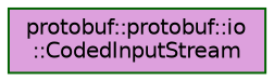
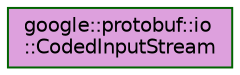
  digraph {
    rankdir=TB
-   n1 [color=darkgreen fillcolor=plum fontname=Helvetica fontsize=10 height=0.2 label="protobuf::protobuf::io\l::CodedInputStream" shape=box style=filled width=0.4]
+   n1 [color=darkgreen fillcolor=plum fontname=Helvetica fontsize=10 height=0.2 label="google::protobuf::io\l::CodedInputStream" shape=box style=filled width=0.4]
  }
